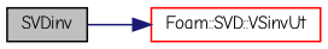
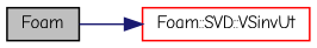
  digraph {
    rankdir=LR
    fontname="Comic Neue"
    node [fontname="Comic Neue" fontsize=10 shape=record]
-   n1 [color=black fillcolor=grey75 fontcolor=black height=0.2 label=SVDinv style=filled width=0.4]
+   n1 [color=black fillcolor=grey75 fontcolor=black height=0.2 label=Foam style=filled width=0.4]
    n2 [color=red height=0.2 label="Foam::SVD::VSinvUt" width=0.4]
    n1 -> n2 [color=midnightblue fontname="Comic Neue" fontsize=10 labelfontname=Helvetica labelfontsize=10 style=solid]
  }
